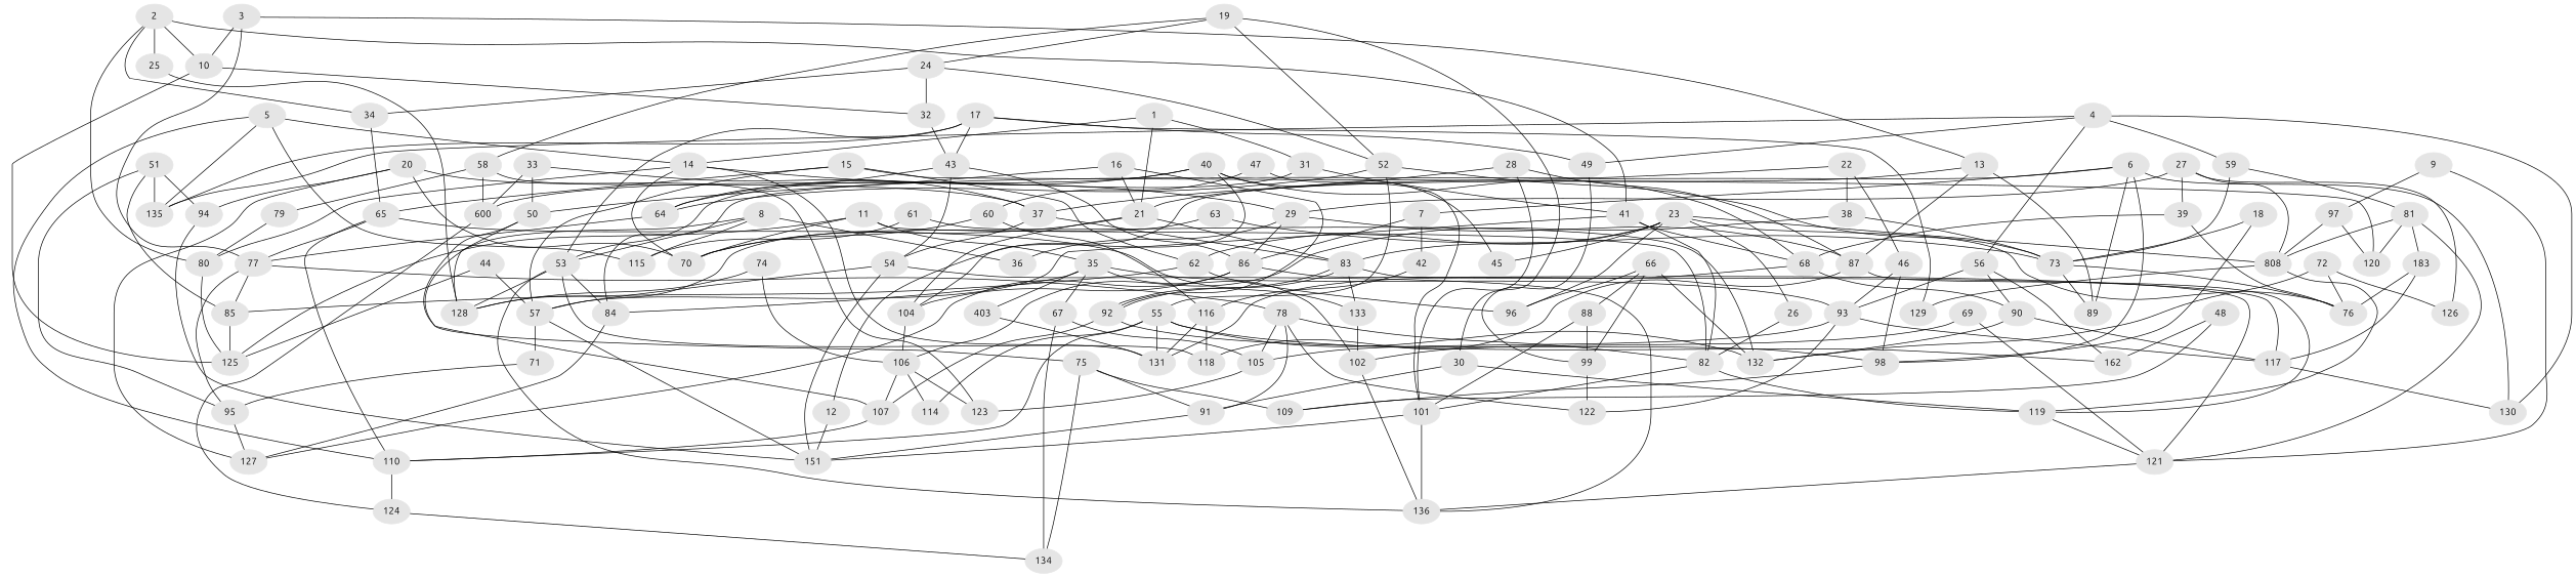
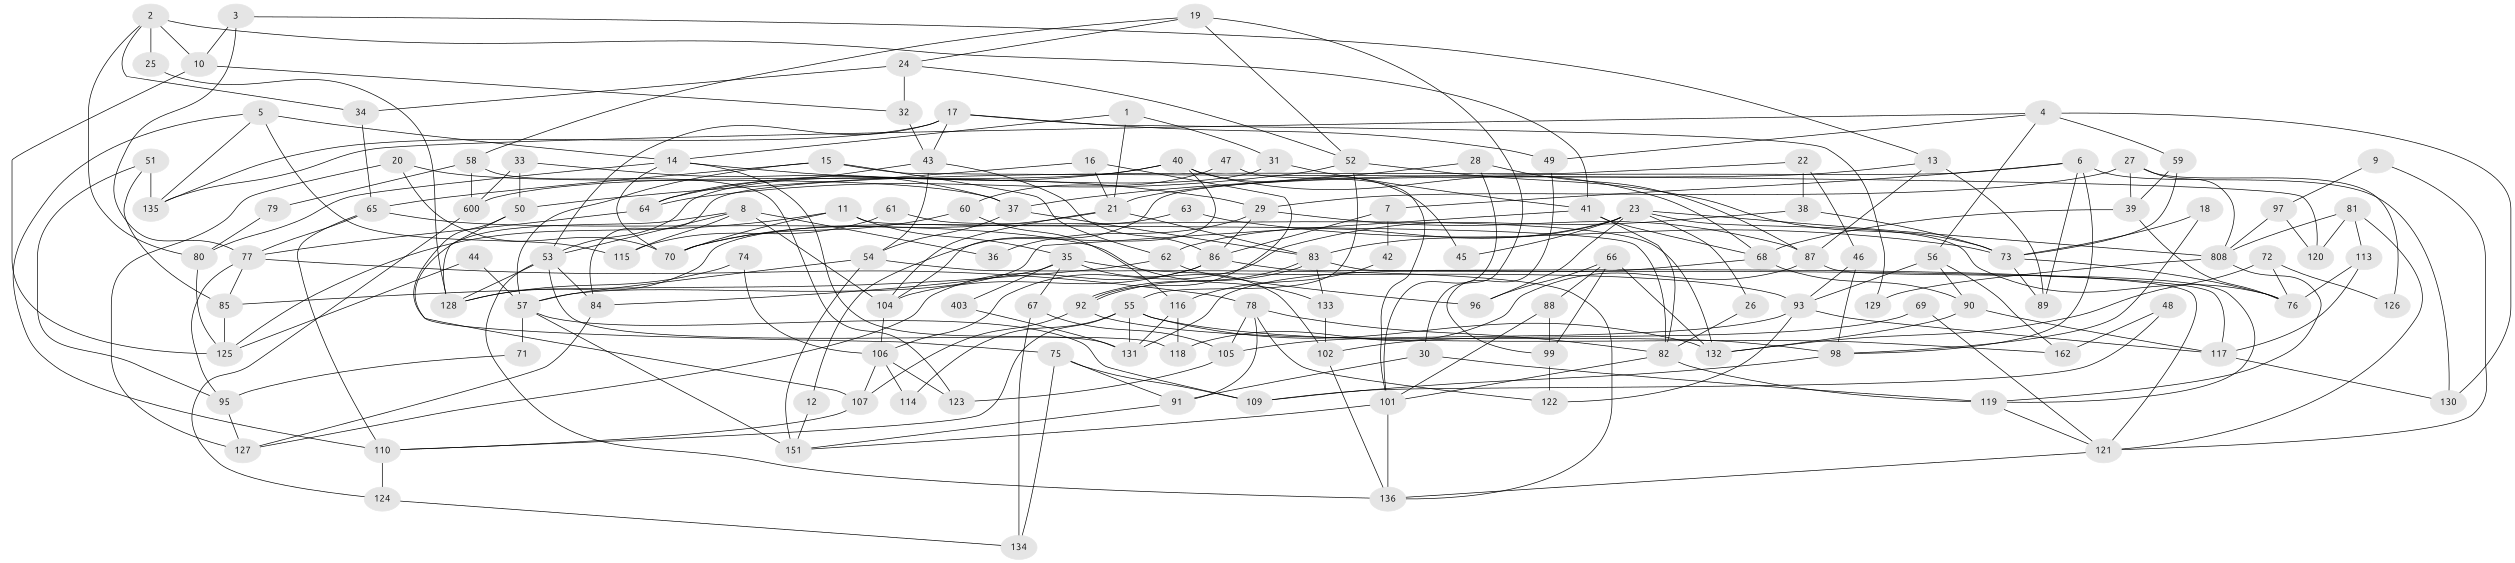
  graph {
    fontname=Ubuntu
    node [color=gray90 fontname=Ubuntu style=filled]
    edge [fontname=Ubuntu]
    1
    14
    21
    31
    80
    70
    29
    131
    104
    83
    41
    53
    2
    10
    25
    34
    32
    125
    128
    65
    82
    57
    68
    3
    13
    77
    89
    87
    85
    95
    78
    4
    49
    56
    59
    130
    135
    99
    93
    n40 [label=162]
    90
    73
    81
    5
    110
    115
    124
    6
    7
    12
    98
    42
    86
    n54 [label=151]
    109
    116
    121
    127
    8
    36
    107
    84
    118
    136
    106
    9
    97
    120
    n69 [label=808]
    43
    11
    35
    67
    102
    n75 [label=403]
    101
    119
    15
    62
    71
    96
    133
    16
    50
    92
    75
    17
    129
    54
    64
    18
    76
    19
    24
    30
    52
    58
    91
    55
    n100 [label=600]
    79
    123
    20
    37
-   94
    117
    22
    38
    46
    23
    26
    45
    27
    39
    126
    28
    33
    105
    134
    122
    114
    40
    44
    47
    60
    48
    51
    132
-   113 [label=183]
+   113
    61
    63
    66
    88
    69
    72
    74
    1 -- 14
    1 -- 21
    1 -- 31
    14 -- 80
    14 -- 70
    14 -- 29
    14 -- 131
    21 -- 70
    21 -- 104
    21 -- 83
    31 -- 41
    31 -- 53
    80 -- 125
    29 -- 87
    29 -- 86
    29 -- 36
    104 -- 106
    83 -- 133
    83 -- 92
    83 -- 92
    83 -- 117
    41 -- 82
    41 -- 57
    41 -- 68
    53 -- 128
    53 -- 84
    53 -- 118
    53 -- 136
    2 -- 80
    2 -- 41
    2 -- 10
    2 -- 25
    2 -- 34
    10 -- 32
    10 -- 125
    25 -- 128
    34 -- 65
    32 -- 43
    65 -- 77
    65 -- 110
    65 -- 133
    82 -- 101
    82 -- 119
    57 -- n54
+   57 -- 109
    57 -- 71
    68 -- 131
    68 -- 90
    3 -- 10
    3 -- 13
    3 -- 77
    13 -- 21
    13 -- 89
    13 -- 87
    77 -- 85
    77 -- 95
    77 -- 78
    87 -- 118
    87 -- 119
    85 -- 125
    95 -- 127
    78 -- 82
    78 -- 91
    78 -- 105
    78 -- 122
    4 -- 49
    4 -- 56
    4 -- 59
    4 -- 130
    4 -- 135
    49 -- 99
    56 -- 93
    56 -- n40
    56 -- 90
    59 -- 73
-   59 -- 81
+   59 -- 39
    99 -- 122
    93 -- 117
    93 -- 105
    93 -- 122
    90 -- 117
    90 -- 132
    73 -- 89
    73 -- 76
    81 -- 121
    81 -- 120
    81 -- n69
    81 -- 113
    5 -- 14
    5 -- 135
    5 -- 110
    5 -- 115
    110 -- 124
    124 -- 134
    6 -- 89
    6 -- 130
    6 -- 7
    6 -- 12
    6 -- 98
    7 -- 42
    7 -- 86
    12 -- n54
    98 -- 109
    42 -- 116
    86 -- 104
    86 -- 121
    86 -- 127
    116 -- 131
    116 -- 118
    121 -- 136
+   8 -- 104
    8 -- 53
    8 -- 115
    8 -- 36
    8 -- 107
    107 -- 110
    84 -- 127
    106 -- 107
    106 -- 123
    106 -- 114
    9 -- 121
    9 -- 97
    97 -- 120
    97 -- n69
    n69 -- 119
    n69 -- 129
    43 -- 86
    43 -- 54
    43 -- 64
    11 -- 70
    11 -- 125
    11 -- 82
    11 -- 35
    35 -- 93
    35 -- 84
    35 -- 67
    35 -- 102
    35 -- n75
    67 -- 105
    67 -- 134
    102 -- 136
    n75 -- 131
    101 -- n54
    101 -- 136
    119 -- 121
    15 -- 65
    15 -- 57
    15 -- 120
    15 -- 62
    62 -- 85
    62 -- 96
    71 -- 95
    133 -- 102
    16 -- 21
    16 -- 50
    16 -- 92
    50 -- 128
    50 -- 75
    92 -- 98
    92 -- 107
    75 -- 109
    75 -- 91
    75 -- 134
    17 -- 53
    17 -- 49
    17 -- 135
    17 -- 43
    17 -- 129
    54 -- 57
    54 -- n54
    54 -- 136
    64 -- 77
    18 -- 73
    18 -- 98
    19 -- 24
    19 -- 30
    19 -- 52
    19 -- 58
    24 -- 34
    24 -- 32
    24 -- 52
    30 -- 119
    30 -- 91
    52 -- 73
    52 -- 64
    52 -- 55
    58 -- n100
    58 -- 79
    58 -- 123
    91 -- n54
    55 -- 131
    55 -- n40
    55 -- 110
    55 -- 114
    55 -- 132
    n100 -- 124
    79 -- 80
    20 -- 70
    20 -- 127
    20 -- 37
-   20 -- 94
    37 -- 83
    37 -- 54
-   94 -- n54
    117 -- 130
    22 -- 84
    22 -- 38
    22 -- 46
    38 -- 73
    38 -- 106
    46 -- 93
    46 -- 98
    23 -- 83
    23 -- n69
    23 -- 62
    23 -- 96
    23 -- 76
    23 -- 26
    23 -- 45
    26 -- 82
    27 -- 29
    27 -- n69
    27 -- 39
    27 -- 126
    39 -- 68
    39 -- 76
    28 -- 87
    28 -- 101
    28 -- 37
    33 -- 50
    33 -- n100
    33 -- 37
    105 -- 123
    40 -- 104
    40 -- 68
    40 -- 64
    40 -- n100
    40 -- 45
    44 -- 125
    44 -- 57
    47 -- 101
    47 -- 60
    60 -- 70
    60 -- 116
    48 -- n40
    48 -- 109
    51 -- 85
    51 -- 95
    51 -- 135
-   51 -- 94
    113 -- 76
    113 -- 117
    61 -- 115
    61 -- 132
    63 -- 128
    63 -- 73
    66 -- 99
    66 -- 96
    66 -- 132
    66 -- 88
    88 -- 99
    88 -- 101
    69 -- 121
    69 -- 102
    72 -- 76
    72 -- 126
    72 -- 132
    74 -- 128
    74 -- 106
  }
